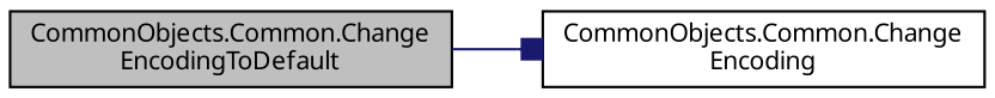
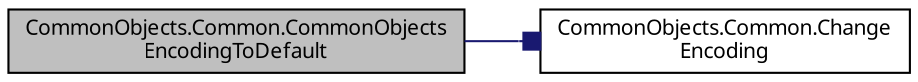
  digraph {
    rankdir=LR
    node [color=black fontname="FreeSans.ttf" fontsize=10 shape=record style=filled]
-   n1 [fillcolor=grey75 fontcolor=black height=0.2 label="CommonObjects.Common.Change\lEncodingToDefault" width=0.4]
+   n1 [fillcolor=grey75 fontcolor=black height=0.2 label="CommonObjects.Common.CommonObjects\lEncodingToDefault" width=0.4]
    n2 [fillcolor=white height=0.2 label="CommonObjects.Common.Change\lEncoding" width=0.4]
    n1 -> n2 [color=midnightblue fontname="FreeSans.ttf" fontsize=10 labelfontname="FreeSans.ttf" labelfontsize=10 style=solid arrowhead=box]
  }
